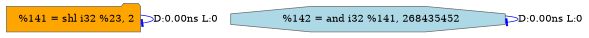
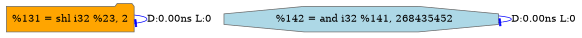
  digraph {
    node [style=filled color=gray40]
    edge [color=blue arrowhead=tee]
-   n1 [label="  %141 = shl i32 %23, 2" fillcolor=orange shape=folder]
+   n1 [label="%131 = shl i32 %23, 2" fillcolor=orange shape=folder]
    n2 [label="  %142 = and i32 %141, 268435452" fillcolor=lightblue shape=octagon]
    n1 -> n1 [label="D:0.00ns L:0"]
    n2 -> n2 [label="D:0.00ns L:0"]
  }
